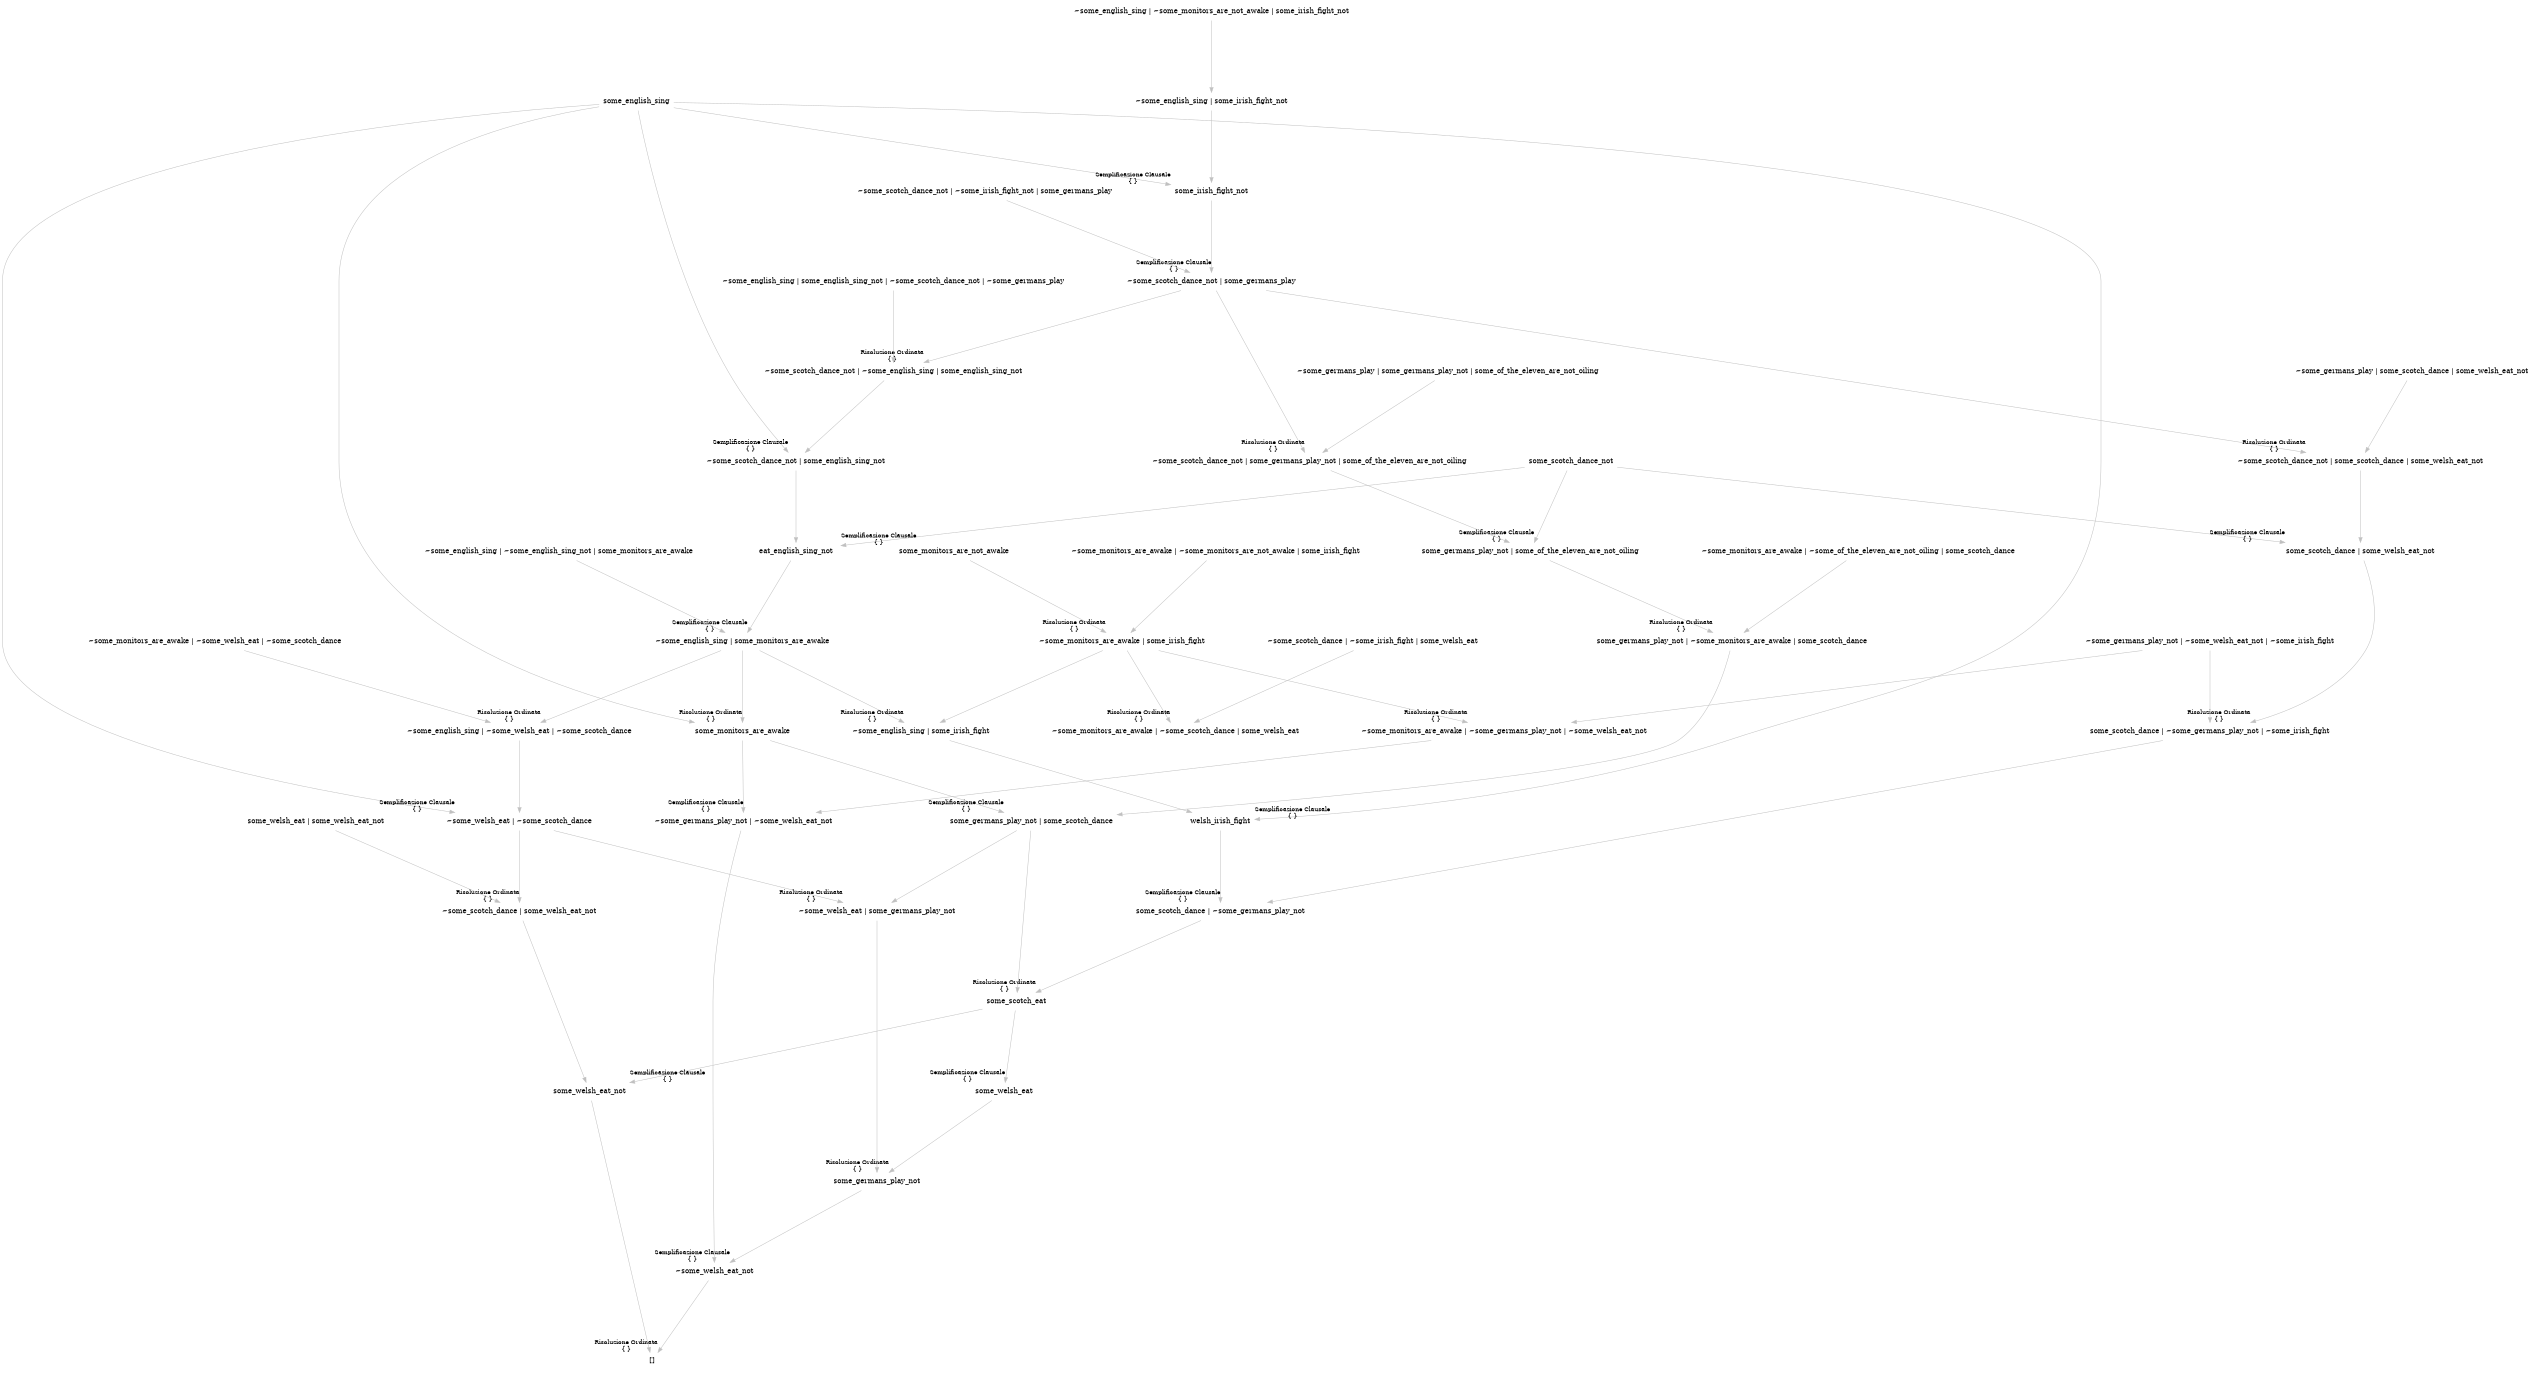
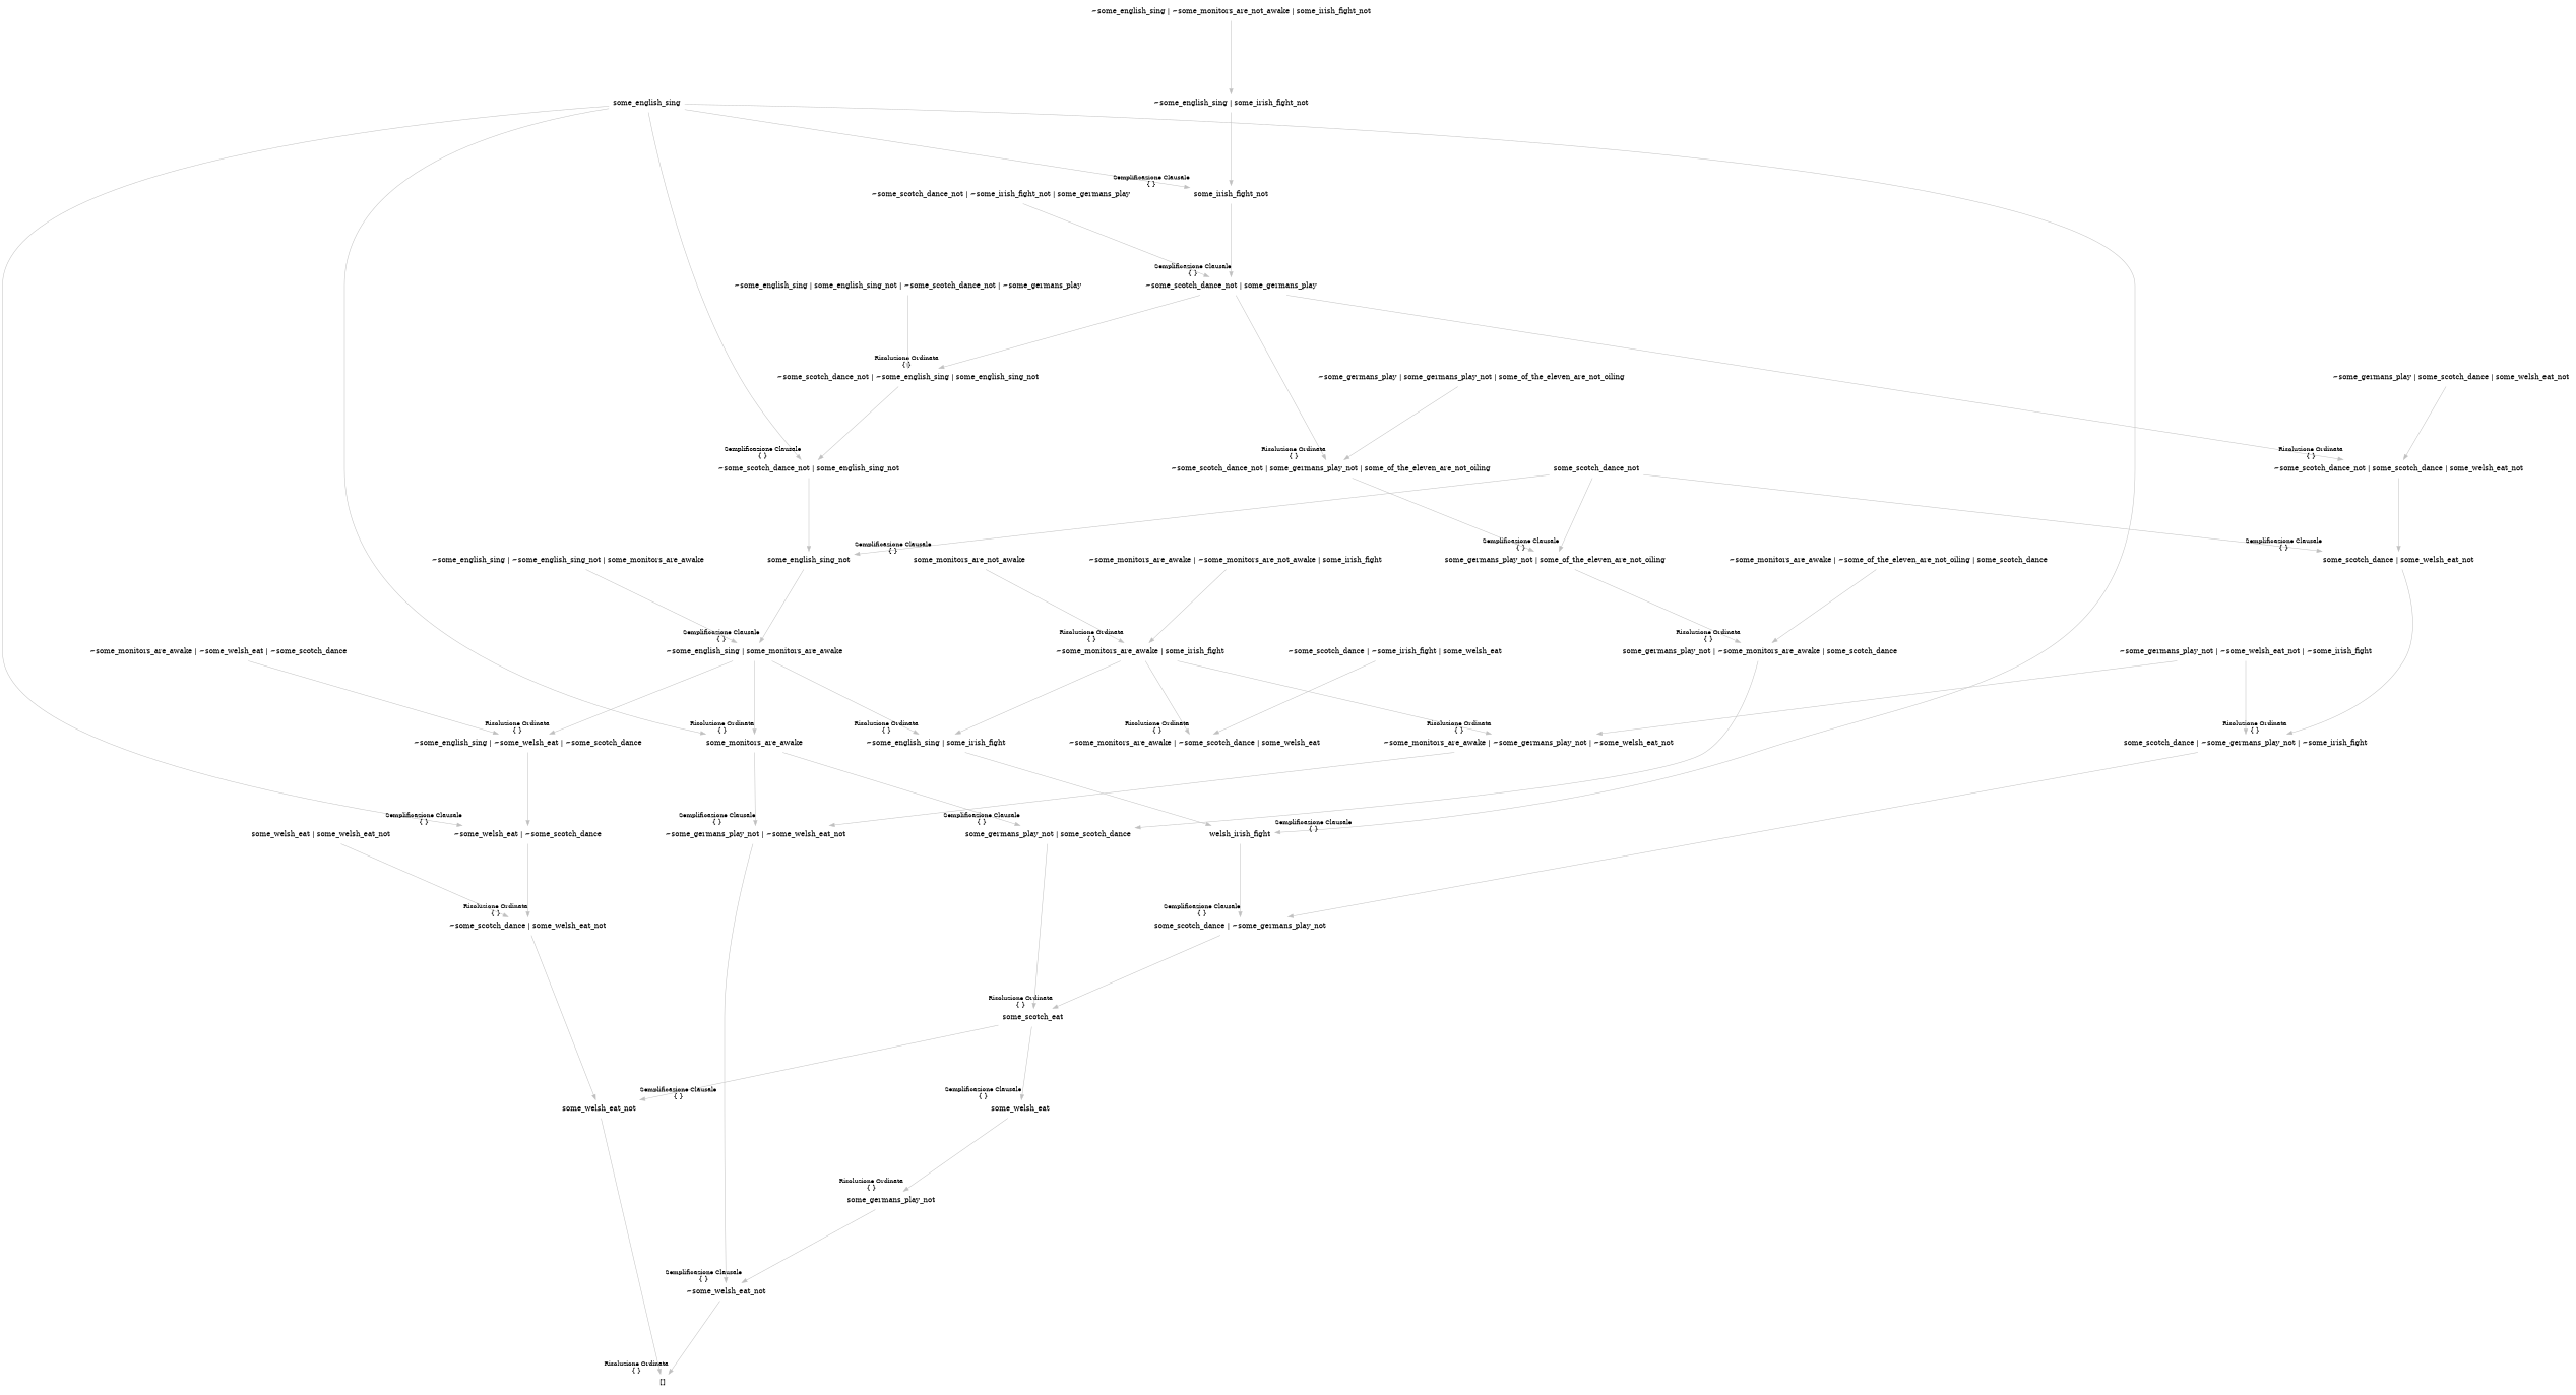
  digraph {
    nodesep=1.5
    ranksep=2
    node [shape=plaintext]
    edge [color=gray]
    "~some_welsh_eat_not"
    "[]"
    some_germans_play_not
    some_welsh_eat
    n5 [label=some_scotch_eat]
    some_welsh_eat_not
    "some_scotch_dance | ~some_germans_play_not"
    n8 [label=welsh_irish_fight]
    some_english_sing
    "~some_scotch_dance_not | some_english_sing_not"
    some_irish_fight_not
    some_monitors_are_awake
    "~some_welsh_eat | ~some_scotch_dance"
-   some_english_sing_not [label=eat_english_sing_not]
+   some_english_sing_not
    "~some_scotch_dance_not | some_germans_play"
    "some_germans_play_not | some_scotch_dance"
    "~some_germans_play_not | ~some_welsh_eat_not"
-   "~some_welsh_eat | some_germans_play_not"
    "~some_scotch_dance | some_welsh_eat_not"
    "~some_english_sing | some_irish_fight"
    "~some_english_sing | some_monitors_are_awake"
    "~some_english_sing | ~some_welsh_eat | ~some_scotch_dance"
    some_scotch_dance_not
    "some_scotch_dance | some_welsh_eat_not"
    "some_germans_play_not | some_of_the_eleven_are_not_oiling"
    "some_scotch_dance | ~some_germans_play_not | ~some_irish_fight"
    "some_germans_play_not | ~some_monitors_are_awake | some_scotch_dance"
    "~some_scotch_dance_not | ~some_english_sing | some_english_sing_not"
    "~some_scotch_dance_not | some_scotch_dance | some_welsh_eat_not"
    "~some_scotch_dance_not | some_germans_play_not | some_of_the_eleven_are_not_oiling"
    "~some_english_sing | some_irish_fight_not"
    some_monitors_are_not_awake
    "~some_monitors_are_awake | some_irish_fight"
    "~some_monitors_are_awake | ~some_scotch_dance | some_welsh_eat"
    "~some_monitors_are_awake | ~some_germans_play_not | ~some_welsh_eat_not"
    "~some_english_sing | ~some_monitors_are_not_awake | some_irish_fight_not"
    "~some_scotch_dance_not | ~some_irish_fight_not | some_germans_play"
    "~some_english_sing | some_english_sing_not | ~some_scotch_dance_not | ~some_germans_play"
    "~some_english_sing | ~some_english_sing_not | some_monitors_are_awake"
    "~some_monitors_are_awake | ~some_monitors_are_not_awake | some_irish_fight"
    "~some_germans_play | some_scotch_dance | some_welsh_eat_not"
    "~some_germans_play_not | ~some_welsh_eat_not | ~some_irish_fight"
    "~some_germans_play | some_germans_play_not | some_of_the_eleven_are_not_oiling"
    "~some_monitors_are_awake | ~some_of_the_eleven_are_not_oiling | some_scotch_dance"
    "~some_scotch_dance | ~some_irish_fight | some_welsh_eat"
    "~some_monitors_are_awake | ~some_welsh_eat | ~some_scotch_dance"
    "some_welsh_eat | some_welsh_eat_not"
    "~some_welsh_eat_not" -> "[]" [headlabel="Risoluzione Ordinata\n{ }" labeldistance=6 labelfontcolor=black labelfontsize=12]
    some_germans_play_not -> "~some_welsh_eat_not" [headlabel="Semplificazione Clausale\n{ }" labeldistance=6 labelfontcolor=black labelfontsize=12]
    some_welsh_eat -> some_germans_play_not [headlabel="Risoluzione Ordinata\n{ }" labeldistance=6 labelfontcolor=black labelfontsize=12]
    n5 -> some_welsh_eat [headlabel="Semplificazione Clausale\n{ }" labeldistance=6 labelfontcolor=black labelfontsize=12]
    n5 -> some_welsh_eat_not [headlabel="Semplificazione Clausale\n{ }" labeldistance=6 labelfontcolor=black labelfontsize=12]
    some_welsh_eat_not -> "[]"
    "some_scotch_dance | ~some_germans_play_not" -> n5 [headlabel="Risoluzione Ordinata\n{ }" labeldistance=6 labelfontcolor=black labelfontsize=12]
    n8 -> "some_scotch_dance | ~some_germans_play_not" [headlabel="Semplificazione Clausale\n{ }" labeldistance=6 labelfontcolor=black labelfontsize=12]
    some_english_sing -> n8 [headlabel="Semplificazione Clausale\n{ }" labeldistance=6 labelfontcolor=black labelfontsize=12]
    some_english_sing -> "~some_scotch_dance_not | some_english_sing_not" [headlabel="Semplificazione Clausale\n{ }" labeldistance=6 labelfontcolor=black labelfontsize=12]
    some_english_sing -> some_irish_fight_not [headlabel="Semplificazione Clausale\n{ }" labeldistance=6 labelfontcolor=black labelfontsize=12]
    some_english_sing -> some_monitors_are_awake
    some_english_sing -> "~some_welsh_eat | ~some_scotch_dance" [headlabel="Semplificazione Clausale\n{ }" labeldistance=6 labelfontcolor=black labelfontsize=12]
    "~some_scotch_dance_not | some_english_sing_not" -> some_english_sing_not
    some_irish_fight_not -> "~some_scotch_dance_not | some_germans_play" [headlabel="Semplificazione Clausale\n{ }" labeldistance=6 labelfontcolor=black labelfontsize=12]
    some_monitors_are_awake -> "some_germans_play_not | some_scotch_dance" [headlabel="Semplificazione Clausale\n{ }" labeldistance=6 labelfontcolor=black labelfontsize=12]
    some_monitors_are_awake -> "~some_germans_play_not | ~some_welsh_eat_not" [headlabel="Semplificazione Clausale\n{ }" labeldistance=6 labelfontcolor=black labelfontsize=12]
-   "~some_welsh_eat | ~some_scotch_dance" -> "~some_welsh_eat | some_germans_play_not" [headlabel="Risoluzione Ordinata\n{ }" labeldistance=6 labelfontcolor=black labelfontsize=12]
    "~some_welsh_eat | ~some_scotch_dance" -> "~some_scotch_dance | some_welsh_eat_not" [headlabel="Risoluzione Ordinata\n{ }" labeldistance=6 labelfontcolor=black labelfontsize=12]
    some_english_sing_not -> "~some_english_sing | some_monitors_are_awake" [headlabel="Semplificazione Clausale\n{ }" labeldistance=6 labelfontcolor=black labelfontsize=12]
    "~some_scotch_dance_not | some_germans_play" -> "~some_scotch_dance_not | ~some_english_sing | some_english_sing_not" [headlabel="Risoluzione Ordinata\n{ }" labeldistance=6 labelfontcolor=black labelfontsize=12]
    "~some_scotch_dance_not | some_germans_play" -> "~some_scotch_dance_not | some_scotch_dance | some_welsh_eat_not" [headlabel="Risoluzione Ordinata\n{ }" labeldistance=6 labelfontcolor=black labelfontsize=12]
    "~some_scotch_dance_not | some_germans_play" -> "~some_scotch_dance_not | some_germans_play_not | some_of_the_eleven_are_not_oiling" [headlabel="Risoluzione Ordinata\n{ }" labeldistance=6 labelfontcolor=black labelfontsize=12]
    "some_germans_play_not | some_scotch_dance" -> n5
-   "some_germans_play_not | some_scotch_dance" -> "~some_welsh_eat | some_germans_play_not"
    "~some_germans_play_not | ~some_welsh_eat_not" -> "~some_welsh_eat_not"
-   "~some_welsh_eat | some_germans_play_not" -> some_germans_play_not
    "~some_scotch_dance | some_welsh_eat_not" -> some_welsh_eat_not
    "~some_english_sing | some_irish_fight" -> n8
    "~some_english_sing | some_monitors_are_awake" -> some_monitors_are_awake [headlabel="Risoluzione Ordinata\n{ }" labeldistance=6 labelfontcolor=black labelfontsize=12]
    "~some_english_sing | some_monitors_are_awake" -> "~some_english_sing | some_irish_fight" [headlabel="Risoluzione Ordinata\n{ }" labeldistance=6 labelfontcolor=black labelfontsize=12]
    "~some_english_sing | some_monitors_are_awake" -> "~some_english_sing | ~some_welsh_eat | ~some_scotch_dance" [headlabel="Risoluzione Ordinata\n{ }" labeldistance=6 labelfontcolor=black labelfontsize=12]
    "~some_english_sing | ~some_welsh_eat | ~some_scotch_dance" -> "~some_welsh_eat | ~some_scotch_dance"
    some_scotch_dance_not -> some_english_sing_not [headlabel="Semplificazione Clausale\n{ }" labeldistance=6 labelfontcolor=black labelfontsize=12]
    some_scotch_dance_not -> "some_scotch_dance | some_welsh_eat_not" [headlabel="Semplificazione Clausale\n{ }" labeldistance=6 labelfontcolor=black labelfontsize=12]
    some_scotch_dance_not -> "some_germans_play_not | some_of_the_eleven_are_not_oiling" [headlabel="Semplificazione Clausale\n{ }" labeldistance=6 labelfontcolor=black labelfontsize=12]
    "some_scotch_dance | some_welsh_eat_not" -> "some_scotch_dance | ~some_germans_play_not | ~some_irish_fight" [headlabel="Risoluzione Ordinata\n{ }" labeldistance=6 labelfontcolor=black labelfontsize=12]
    "some_germans_play_not | some_of_the_eleven_are_not_oiling" -> "some_germans_play_not | ~some_monitors_are_awake | some_scotch_dance" [headlabel="Risoluzione Ordinata\n{ }" labeldistance=6 labelfontcolor=black labelfontsize=12]
    "some_scotch_dance | ~some_germans_play_not | ~some_irish_fight" -> "some_scotch_dance | ~some_germans_play_not"
    "some_germans_play_not | ~some_monitors_are_awake | some_scotch_dance" -> "some_germans_play_not | some_scotch_dance"
    "~some_scotch_dance_not | ~some_english_sing | some_english_sing_not" -> "~some_scotch_dance_not | some_english_sing_not"
    "~some_scotch_dance_not | some_scotch_dance | some_welsh_eat_not" -> "some_scotch_dance | some_welsh_eat_not"
    "~some_scotch_dance_not | some_germans_play_not | some_of_the_eleven_are_not_oiling" -> "some_germans_play_not | some_of_the_eleven_are_not_oiling"
    "~some_english_sing | some_irish_fight_not" -> some_irish_fight_not
    some_monitors_are_not_awake -> "~some_monitors_are_awake | some_irish_fight" [headlabel="Risoluzione Ordinata\n{ }" labeldistance=6 labelfontcolor=black labelfontsize=12]
    "~some_monitors_are_awake | some_irish_fight" -> "~some_english_sing | some_irish_fight"
    "~some_monitors_are_awake | some_irish_fight" -> "~some_monitors_are_awake | ~some_scotch_dance | some_welsh_eat" [headlabel="Risoluzione Ordinata\n{ }" labeldistance=6 labelfontcolor=black labelfontsize=12]
    "~some_monitors_are_awake | some_irish_fight" -> "~some_monitors_are_awake | ~some_germans_play_not | ~some_welsh_eat_not" [headlabel="Risoluzione Ordinata\n{ }" labeldistance=6 labelfontcolor=black labelfontsize=12]
    "~some_monitors_are_awake | ~some_germans_play_not | ~some_welsh_eat_not" -> "~some_germans_play_not | ~some_welsh_eat_not"
    "~some_english_sing | ~some_monitors_are_not_awake | some_irish_fight_not" -> "~some_english_sing | some_irish_fight_not"
    "~some_scotch_dance_not | ~some_irish_fight_not | some_germans_play" -> "~some_scotch_dance_not | some_germans_play"
    "~some_english_sing | some_english_sing_not | ~some_scotch_dance_not | ~some_germans_play" -> "~some_scotch_dance_not | ~some_english_sing | some_english_sing_not"
    "~some_english_sing | ~some_english_sing_not | some_monitors_are_awake" -> "~some_english_sing | some_monitors_are_awake"
    "~some_monitors_are_awake | ~some_monitors_are_not_awake | some_irish_fight" -> "~some_monitors_are_awake | some_irish_fight"
    "~some_germans_play | some_scotch_dance | some_welsh_eat_not" -> "~some_scotch_dance_not | some_scotch_dance | some_welsh_eat_not"
    "~some_germans_play_not | ~some_welsh_eat_not | ~some_irish_fight" -> "some_scotch_dance | ~some_germans_play_not | ~some_irish_fight"
    "~some_germans_play_not | ~some_welsh_eat_not | ~some_irish_fight" -> "~some_monitors_are_awake | ~some_germans_play_not | ~some_welsh_eat_not"
    "~some_germans_play | some_germans_play_not | some_of_the_eleven_are_not_oiling" -> "~some_scotch_dance_not | some_germans_play_not | some_of_the_eleven_are_not_oiling"
    "~some_monitors_are_awake | ~some_of_the_eleven_are_not_oiling | some_scotch_dance" -> "some_germans_play_not | ~some_monitors_are_awake | some_scotch_dance"
    "~some_scotch_dance | ~some_irish_fight | some_welsh_eat" -> "~some_monitors_are_awake | ~some_scotch_dance | some_welsh_eat"
    "~some_monitors_are_awake | ~some_welsh_eat | ~some_scotch_dance" -> "~some_english_sing | ~some_welsh_eat | ~some_scotch_dance"
    "some_welsh_eat | some_welsh_eat_not" -> "~some_scotch_dance | some_welsh_eat_not"
  }
